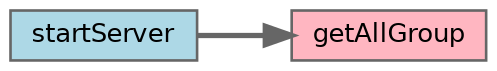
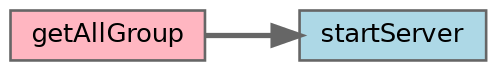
  digraph {
    rankdir=RL
    node [fontname=Helvetica fontsize=10 shape=box style=filled]
    n1 [color=gray40 fillcolor=lightpink fontcolor=black height=0.2 label=getAllGroup width=0.4]
    n2 [color=grey40 fillcolor=lightblue height=0.2 label=startServer width=0.4]
-   n1 -> n2 [color=gray40 dir=back fontname=Helvetica fontsize=10 labelfontname=Helvetica labelfontsize=10 style=bold]
+   n2 -> n1 [color=gray40 dir=back fontname=Helvetica fontsize=10 labelfontname=Helvetica labelfontsize=10 style=bold]
  }
